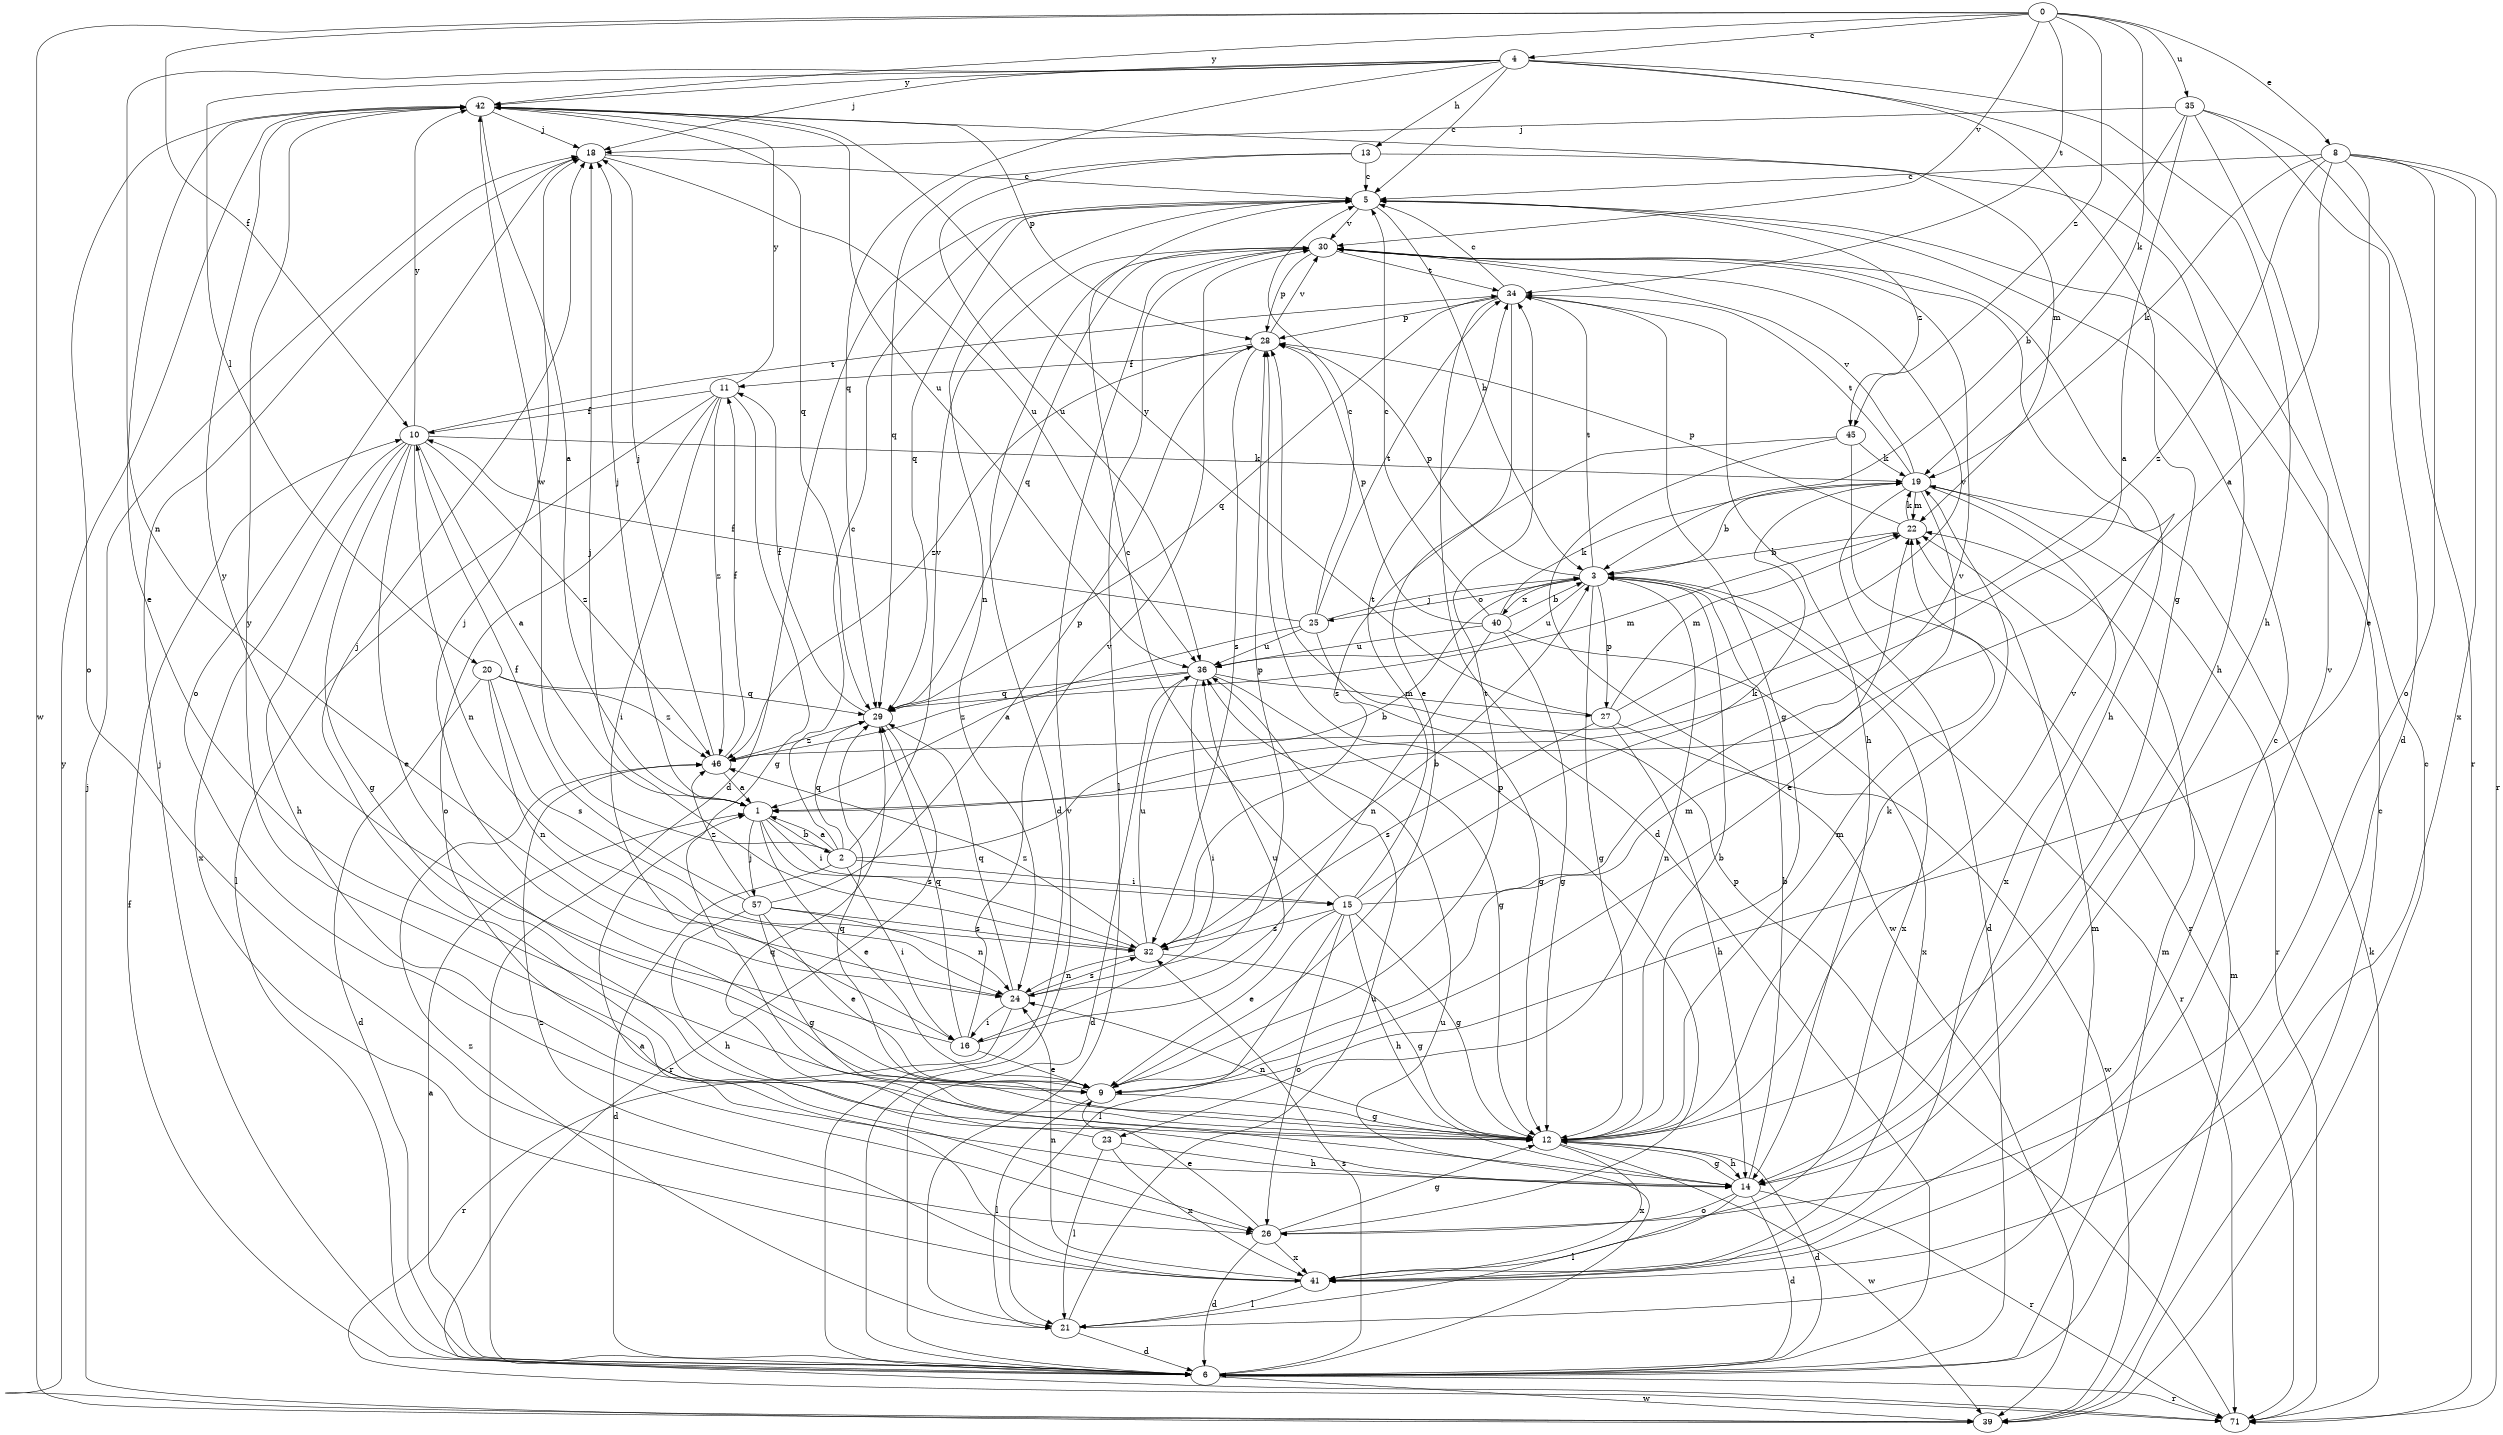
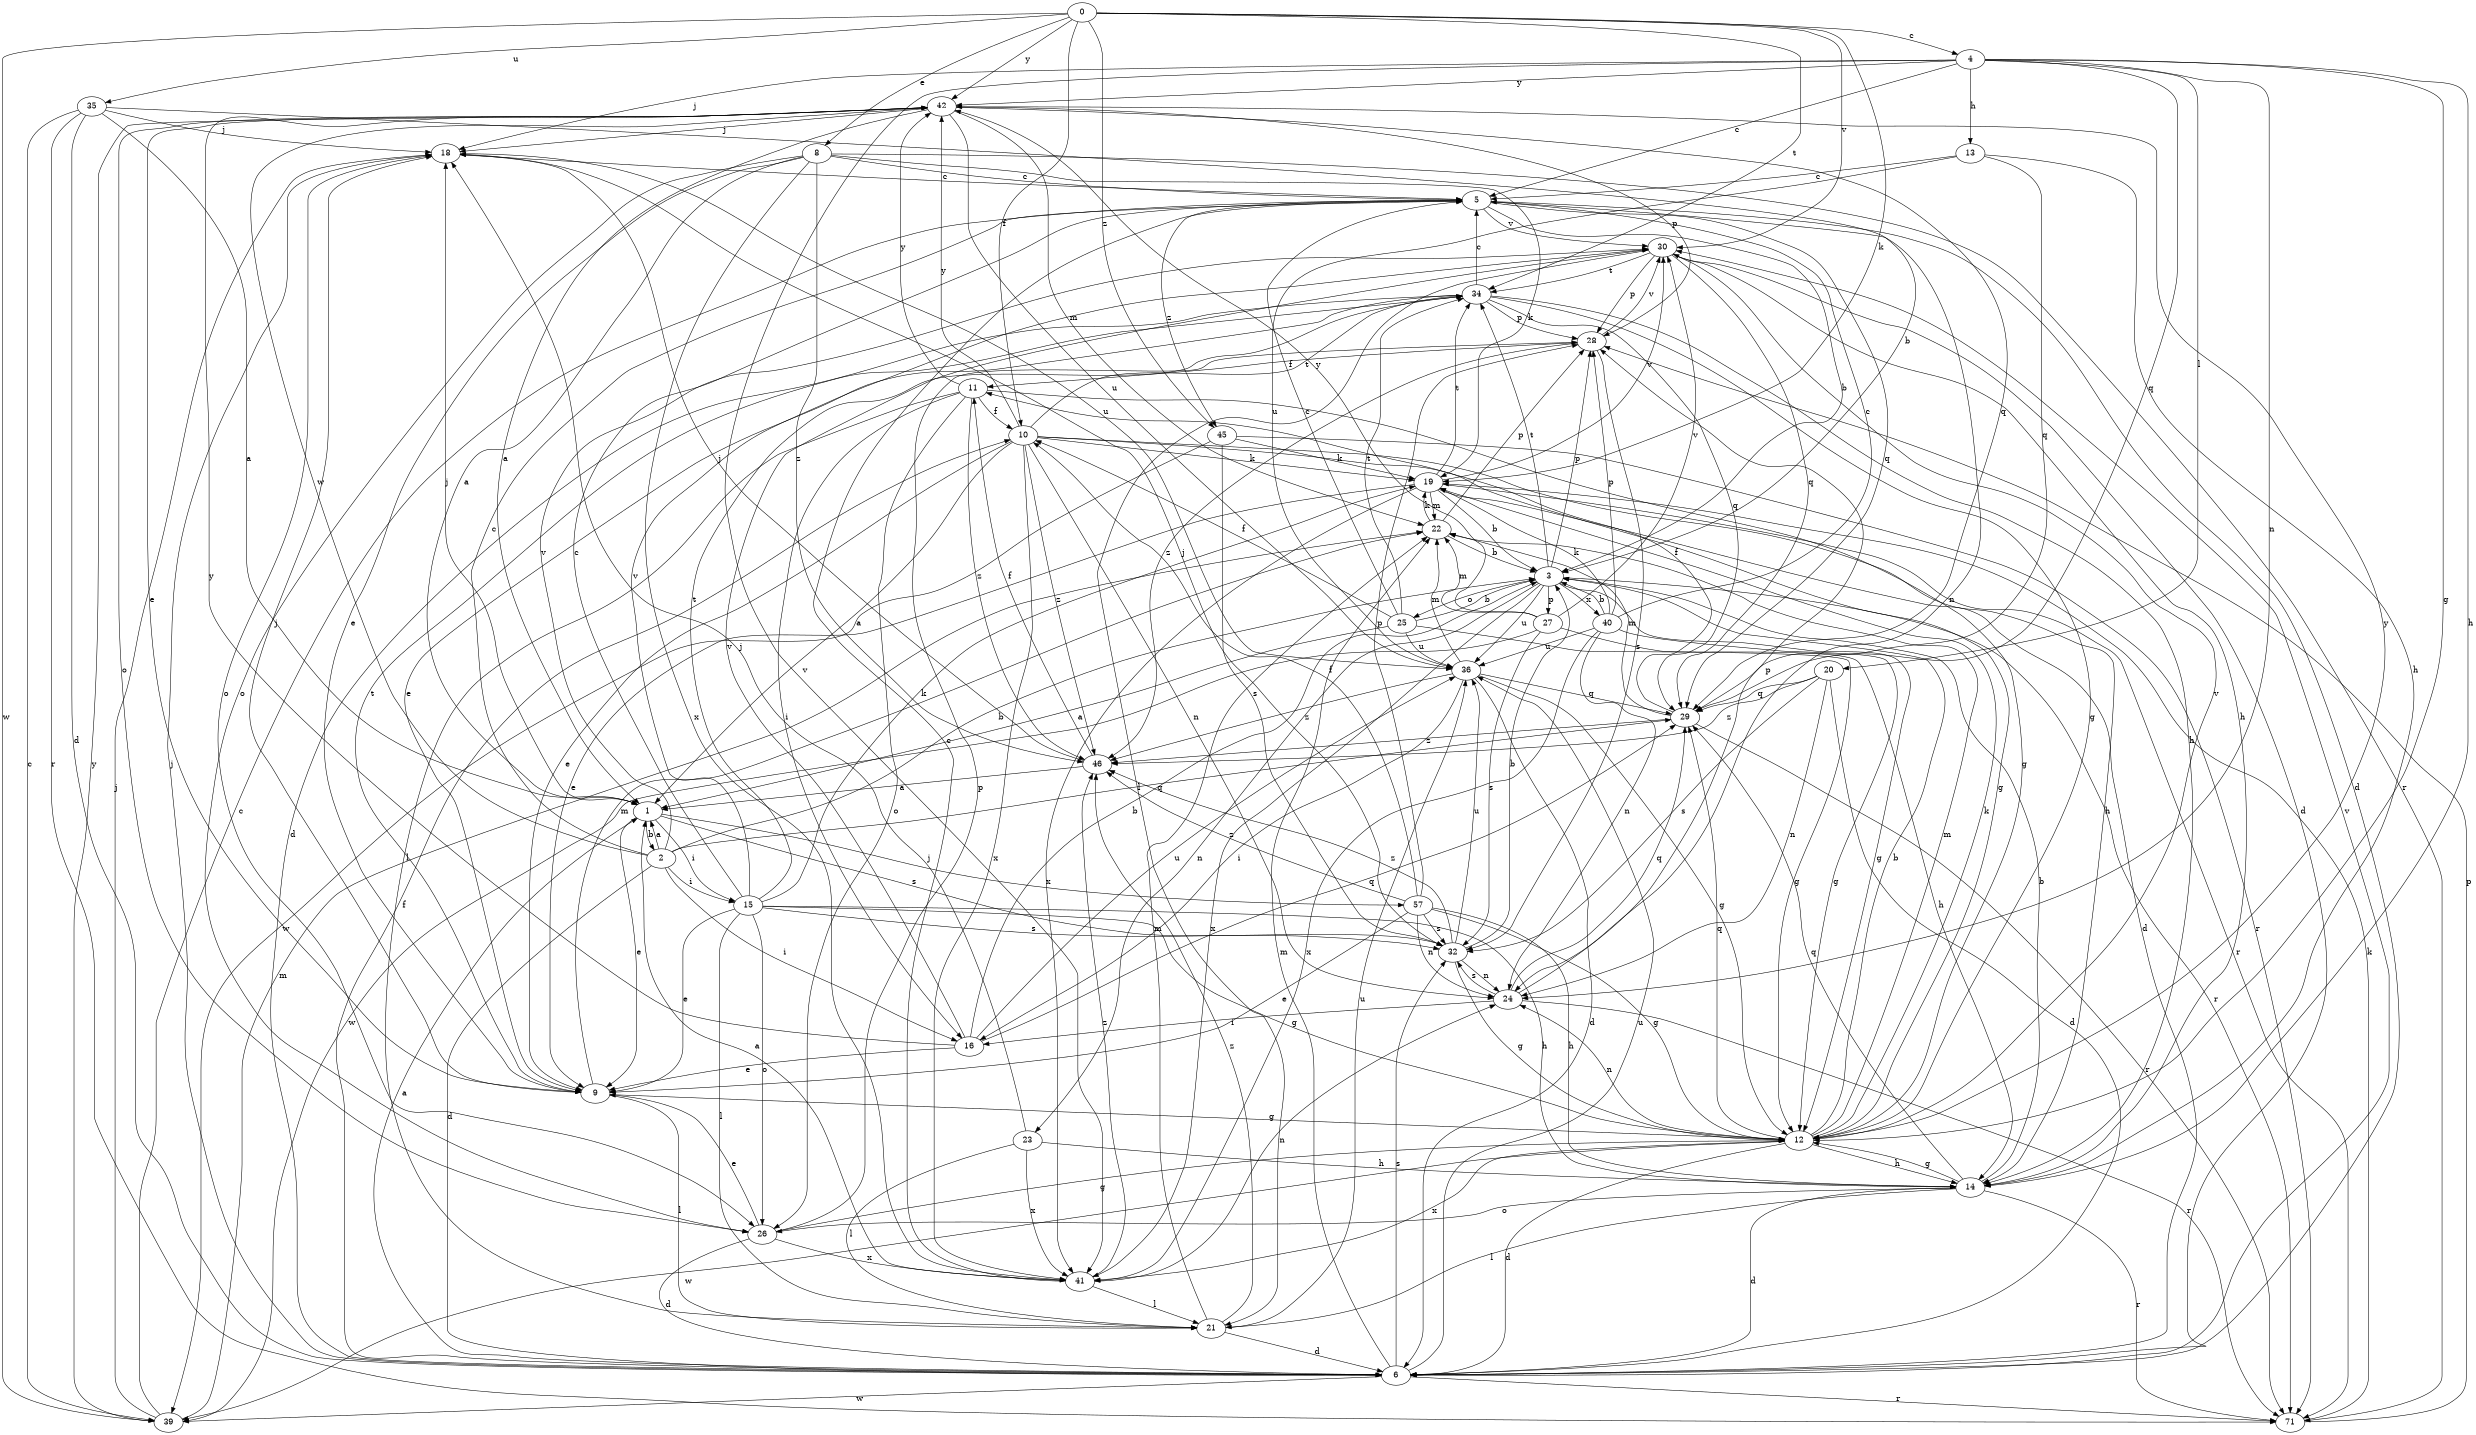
  strict digraph {
    0
    4
    8
    10
    19
    34
    35
    n8 [label=30]
    39
    42
    45
    18
    5
    29
    12
    41
    13
    14
    20
    24
    1
    9
    n23 [label=71]
    26
    46
    3
    6
    22
    28
    21
    36
    32
    2
    15
    n35 [label=57]
    16
    23
    25
    27
    40
    11
    0 -> 4 [label=c]
    0 -> 8 [label=e]
    0 -> 10 [label=f]
    0 -> 19 [label=k]
    0 -> 34 [label=t]
    0 -> 35 [label=u]
    0 -> n8 [label=v]
    0 -> 39 [label=w]
    0 -> 42 [label=y]
    0 -> 45 [label=z]
    4 -> 42 [label=y]
    4 -> 18 [label=j]
    4 -> 5 [label=c]
    4 -> 29 [label=q]
    4 -> 12 [label=g]
    4 -> 41 [label=v]
    4 -> 13 [label=h]
    4 -> 14 [label=h]
    4 -> 20 [label=l]
    4 -> 24 [label=n]
    8 -> 19 [label=k]
    8 -> 5 [label=c]
    8 -> 41 [label=x]
    8 -> 1 [label=a]
    8 -> 9 [label=e]
    8 -> n23 [label=r]
    8 -> 26 [label=o]
    8 -> 46 [label=z]
    10 -> 19 [label=k]
    10 -> 34 [label=t]
    10 -> 42 [label=y]
    10 -> 12 [label=g]
    10 -> 41 [label=x]
    10 -> 14 [label=h]
    10 -> 24 [label=n]
    10 -> 1 [label=a]
    10 -> 9 [label=e]
    10 -> 46 [label=z]
    19 -> 34 [label=t]
    19 -> n8 [label=v]
    19 -> 41 [label=x]
    19 -> 9 [label=e]
    19 -> n23 [label=r]
    19 -> 3 [label=b]
    19 -> 6 [label=d]
    19 -> 22 [label=m]
    34 -> 5 [label=c]
    34 -> 29 [label=q]
    34 -> 12 [label=g]
    34 -> 14 [label=h]
    34 -> 9 [label=e]
    34 -> 6 [label=d]
    34 -> 28 [label=p]
    35 -> 39 [label=c]
    35 -> 18 [label=j]
    35 -> 1 [label=a]
    35 -> n23 [label=r]
    35 -> 3 [label=b]
    35 -> 6 [label=d]
    n8 -> 34 [label=t]
    n8 -> 29 [label=q]
    n8 -> 14 [label=h]
    n8 -> 6 [label=d]
    n8 -> 28 [label=p]
    n8 -> 21 [label=l]
    39 -> 42 [label=y]
    39 -> 18 [label=j]
    39 -> 5 [label=c]
    39 -> 22 [label=m]
    42 -> 18 [label=j]
    42 -> 29 [label=q]
    42 -> 1 [label=a]
    42 -> 9 [label=e]
    42 -> 26 [label=o]
    42 -> 22 [label=m]
    42 -> 28 [label=p]
    42 -> 36 [label=u]
    45 -> 19 [label=k]
    45 -> 39 [label=w]
    45 -> n23 [label=r]
    45 -> 32 [label=s]
    18 -> 5 [label=c]
    18 -> 26 [label=o]
    18 -> 36 [label=u]
    5 -> n8 [label=v]
    5 -> 45 [label=z]
    5 -> 29 [label=q]
    5 -> 24 [label=n]
    5 -> 3 [label=b]
    5 -> 6 [label=d]
    29 -> n23 [label=r]
    29 -> 46 [label=z]
    29 -> 22 [label=m]
    29 -> 11 [label=f]
    12 -> 19 [label=k]
    12 -> n8 [label=v]
    12 -> 39 [label=w]
    12 -> 42 [label=y]
    12 -> 29 [label=q]
    12 -> 41 [label=x]
    12 -> 14 [label=h]
    12 -> 24 [label=n]
    12 -> 3 [label=b]
    12 -> 6 [label=d]
    12 -> 22 [label=m]
    41 -> 5 [label=c]
    41 -> 24 [label=n]
    41 -> 1 [label=a]
    41 -> 46 [label=z]
    41 -> 21 [label=l]
    13 -> 5 [label=c]
    13 -> 29 [label=q]
    13 -> 14 [label=h]
    13 -> 36 [label=u]
    14 -> 29 [label=q]
    14 -> 12 [label=g]
    14 -> n23 [label=r]
    14 -> 26 [label=o]
    14 -> 3 [label=b]
    14 -> 6 [label=d]
    14 -> 21 [label=l]
    20 -> 29 [label=q]
    20 -> 24 [label=n]
    20 -> 46 [label=z]
    20 -> 6 [label=d]
    20 -> 32 [label=s]
    24 -> 29 [label=q]
    24 -> n23 [label=r]
    24 -> 28 [label=p]
    24 -> 32 [label=s]
    24 -> 16 [label=i]
    1 -> 18 [label=j]
    1 -> 9 [label=e]
    1 -> 32 [label=s]
    1 -> 2 [label=b]
    1 -> 15 [label=i]
    1 -> n35 [label=j]
    9 -> 34 [label=t]
    9 -> 18 [label=j]
    9 -> 12 [label=g]
    9 -> 22 [label=m]
    9 -> 21 [label=l]
    n23 -> 19 [label=k]
    n23 -> 28 [label=p]
    26 -> 12 [label=g]
    26 -> 41 [label=x]
    26 -> 9 [label=e]
    26 -> 6 [label=d]
    26 -> 28 [label=p]
    46 -> 18 [label=j]
    46 -> 1 [label=a]
    46 -> 11 [label=f]
    3 -> 34 [label=t]
    3 -> 12 [label=g]
    3 -> 41 [label=x]
    3 -> n23 [label=r]
    3 -> 28 [label=p]
    3 -> 36 [label=u]
    3 -> 23 [label=n]
    3 -> 25 [label=o]
    3 -> 27 [label=p]
    3 -> 40 [label=x]
    6 -> 10 [label=f]
    6 -> n8 [label=v]
    6 -> 39 [label=w]
    6 -> 18 [label=j]
    6 -> 1 [label=a]
    6 -> n23 [label=r]
    6 -> 22 [label=m]
    6 -> 36 [label=u]
    6 -> 32 [label=s]
    22 -> 19 [label=k]
    22 -> 3 [label=b]
    22 -> 28 [label=p]
    28 -> n8 [label=v]
    28 -> 46 [label=z]
    28 -> 32 [label=s]
    28 -> 11 [label=f]
    21 -> 46 [label=z]
    21 -> 6 [label=d]
    21 -> 22 [label=m]
    21 -> 36 [label=u]
    36 -> 29 [label=q]
    36 -> 12 [label=g]
    36 -> 46 [label=z]
    36 -> 6 [label=d]
-   36 -> 27 [label=m]
+   36 -> 22 [label=m]
    36 -> 16 [label=i]
    32 -> 18 [label=j]
    32 -> 12 [label=g]
    32 -> 24 [label=n]
    32 -> 46 [label=z]
    32 -> 3 [label=b]
    32 -> 36 [label=u]
    2 -> n8 [label=v]
    2 -> 42 [label=w]
    2 -> 5 [label=c]
    2 -> 29 [label=q]
    2 -> 1 [label=a]
    2 -> 3 [label=b]
    2 -> 6 [label=d]
    2 -> 15 [label=i]
    2 -> 16 [label=i]
    15 -> 19 [label=k]
    15 -> 34 [label=t]
    15 -> n8 [label=v]
    15 -> 5 [label=c]
    15 -> 12 [label=g]
    15 -> 14 [label=h]
    15 -> 9 [label=e]
    15 -> 26 [label=o]
    15 -> 21 [label=l]
    15 -> 32 [label=s]
    n35 -> 10 [label=f]
    n35 -> 12 [label=g]
    n35 -> 14 [label=h]
    n35 -> 24 [label=n]
    n35 -> 9 [label=e]
    n35 -> 46 [label=z]
    n35 -> 28 [label=p]
    n35 -> 32 [label=s]
    16 -> n8 [label=v]
    16 -> 42 [label=y]
    16 -> 29 [label=q]
    16 -> 9 [label=e]
+   16 -> 3 [label=b]
    16 -> 36 [label=u]
    23 -> 18 [label=j]
    23 -> 41 [label=x]
    23 -> 14 [label=h]
    23 -> 21 [label=l]
    25 -> 10 [label=f]
    25 -> 34 [label=t]
    25 -> 5 [label=c]
    25 -> 12 [label=g]
    25 -> 1 [label=a]
-   25 -> 3 [label=j]
+   25 -> 3 [label=b]
    25 -> 36 [label=u]
    27 -> n8 [label=v]
    27 -> 39 [label=w]
    27 -> 42 [label=y]
    27 -> 14 [label=h]
    27 -> 22 [label=m]
    27 -> 32 [label=s]
    40 -> 19 [label=k]
    40 -> 5 [label=c]
    40 -> 12 [label=g]
    40 -> 41 [label=x]
    40 -> 24 [label=n]
    40 -> 3 [label=b]
    40 -> 28 [label=p]
    40 -> 36 [label=u]
    11 -> 10 [label=f]
    11 -> 42 [label=y]
    11 -> 12 [label=g]
    11 -> 26 [label=o]
    11 -> 46 [label=z]
-   11 -> 6 [label=l]
+   11 -> 21 [label=l]
    11 -> 16 [label=i]
  }
